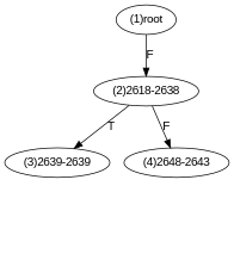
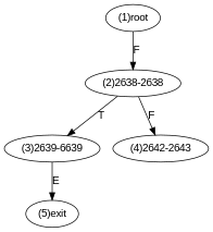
  digraph {
    fontname="Liberation Sans"
    node [fontname="Liberation Sans"]
    edge [fontname="Liberation Sans"]
    n1 [label="(1)root"]
-   n2 [label="(2)2618-2638"]
-   n3 [label="(3)2639-2639"]
-   n4 [label="(4)2648-2643"]
+   n2 [label="(2)2638-2638"]
+   n3 [label="(3)2639-6639"]
+   n4 [label="(4)2642-2643"]
+   n5 [label="(5)exit"]
    n1 -> n2 [label=F]
    n2 -> n3 [label=T]
    n2 -> n4 [label=F]
+   n3 -> n5 [label=E]
  }
